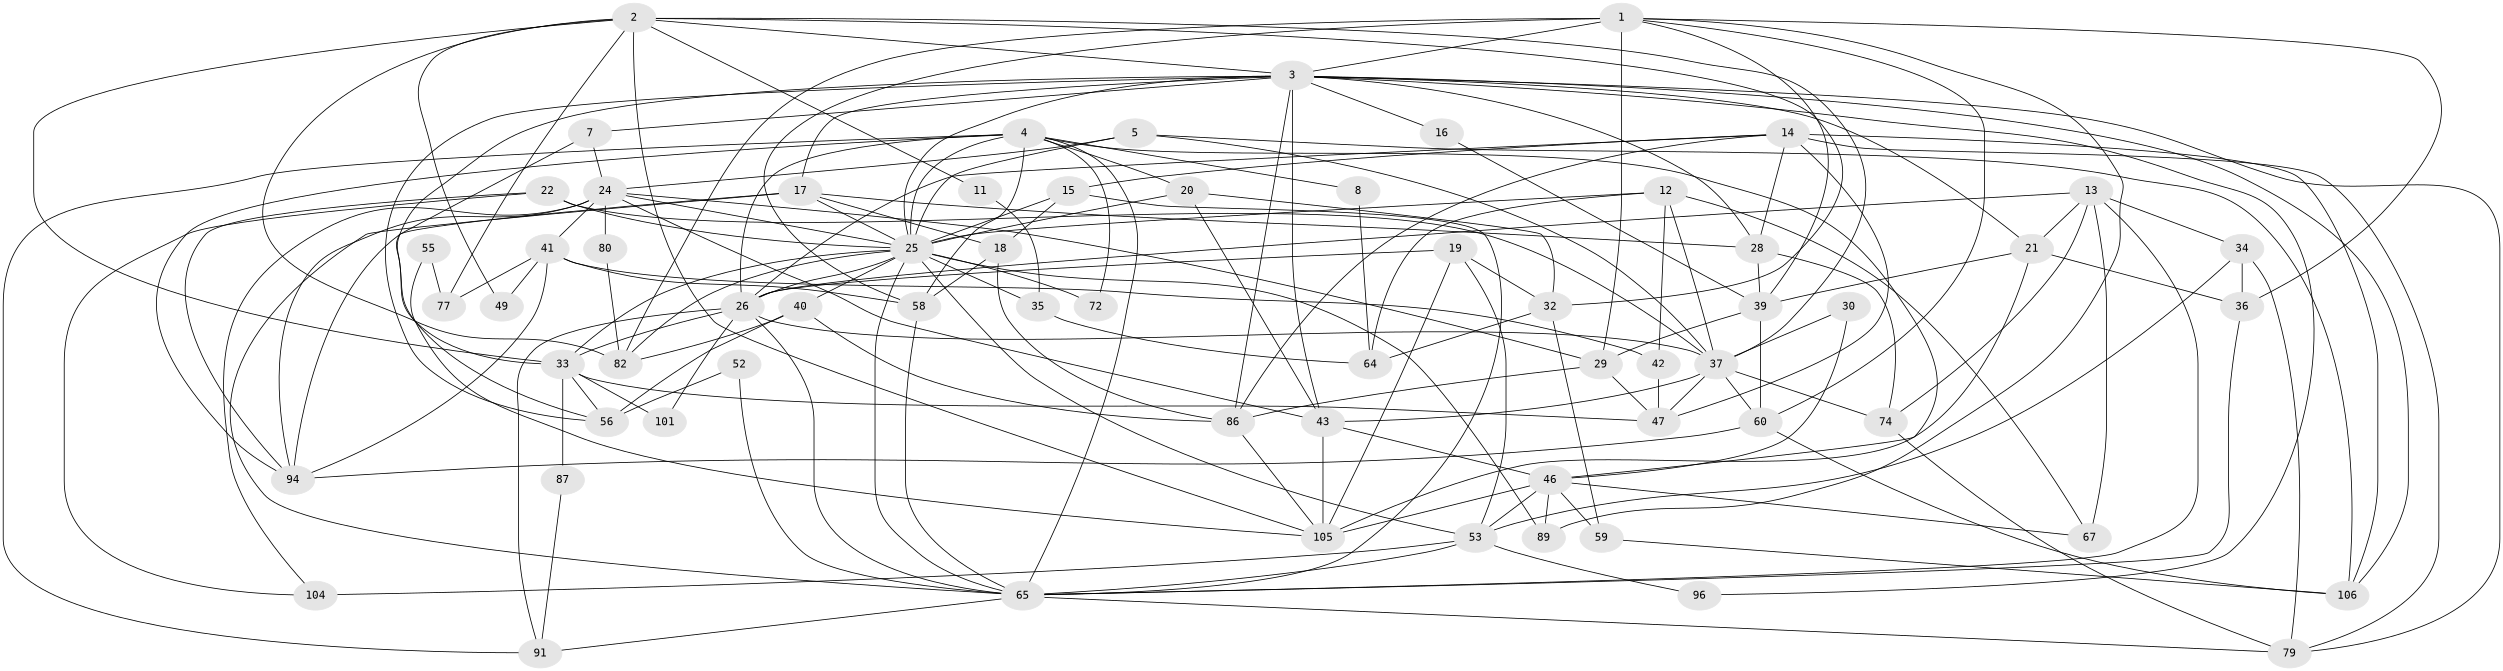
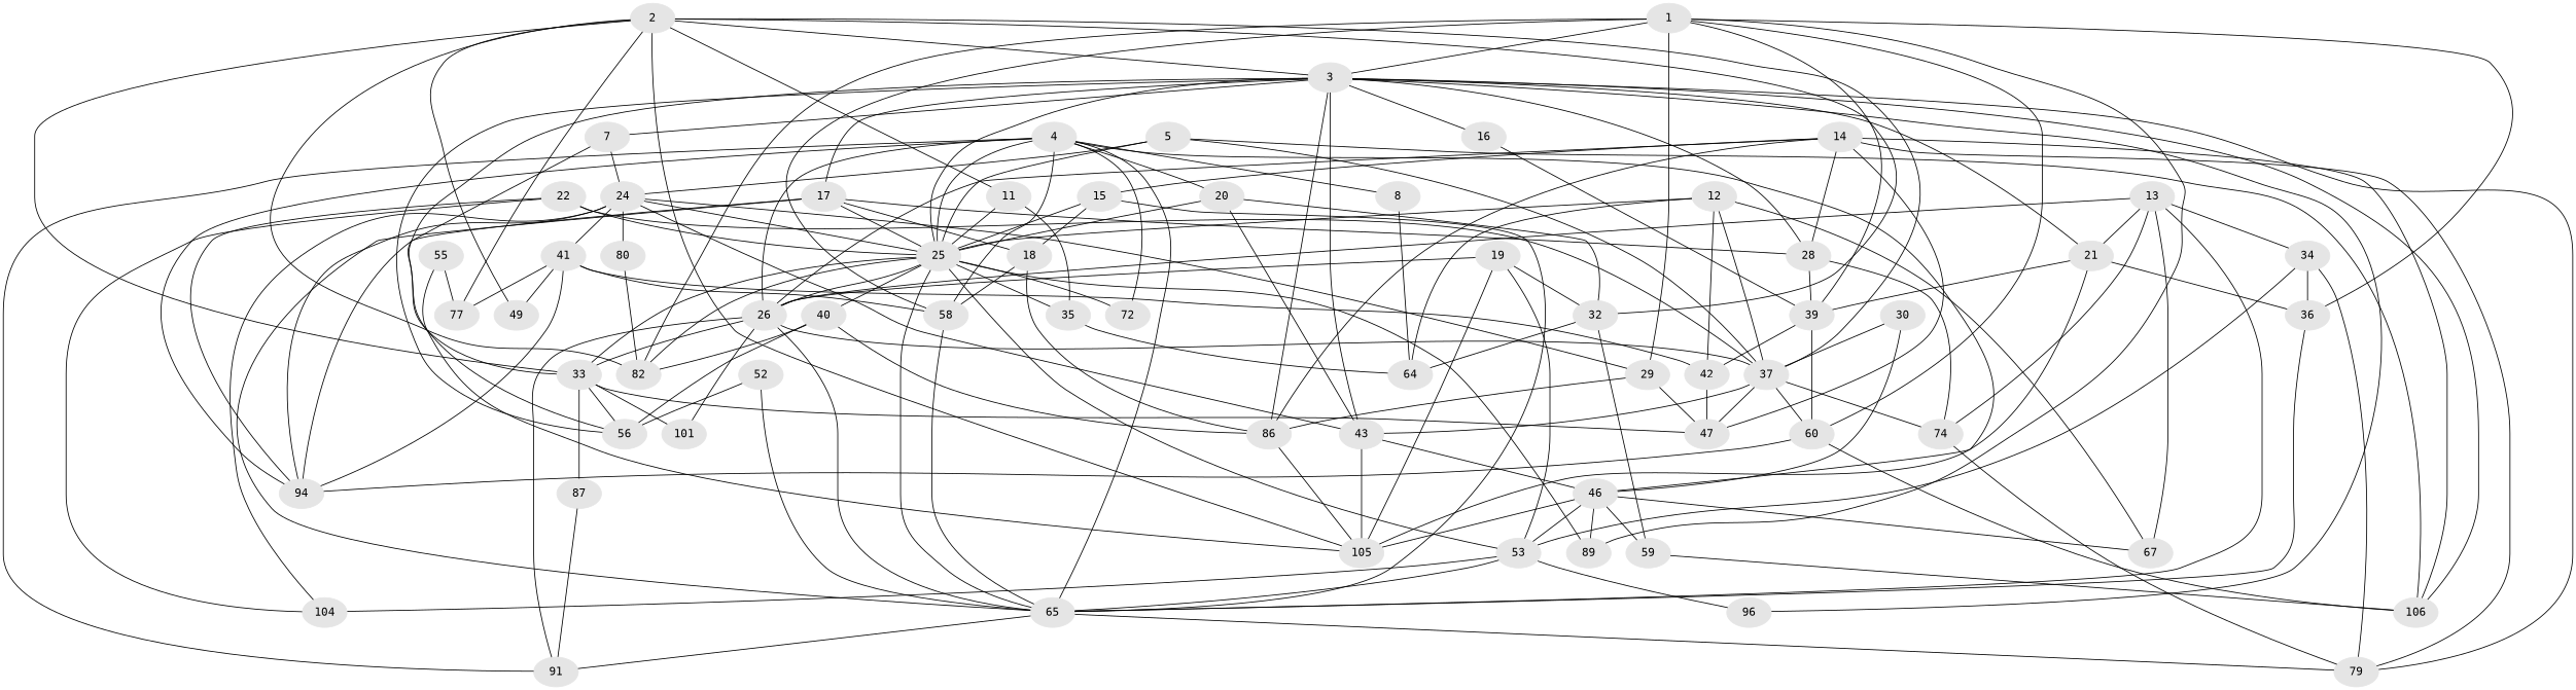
  graph {
    fontname="DejaVu Sans Mono"
    node [color=gray90 fontname="DejaVu Sans Mono" style=filled]
    edge [fontname="DejaVu Sans Mono"]
    1 [super="+93+10+38"]
    3 [super="+63+107+9+31"]
    29 [super="+48"]
    36
    39
    58 [super="+113"]
    60 [super="+81"]
    82
    89
    33
    7
    16
    17 [super="+90"]
    21 [super="+69"]
    25 [super="+57+27+66"]
    28
    43 [super="+44"]
    56 [super="+88+73"]
    79
    86
    96
    106 [super="+112"]
    47
    65 [super="+98"]
    42
    94
    2 [super="+92+6"]
    11
    32
    37 [super="+71"]
    49
    77
    105 [super="+111"]
    35
    64
    59
    101
    87
    74
    24 [super="+50+85"]
    18
    26 [super="+61"]
    72
    53 [super="+68"]
    40
    46 [super="+83"]
    4 [super="+23"]
    8
    20 [super="+110+45"]
    91
    67
    5 [super="+100"]
    104
    41 [super="+109"]
    80
    12
    13 [super="+102"]
    34 [super="+54"]
    14 [super="+51"]
    15
    19
    22
    30
    52
    55
    1 -- 3
    1 -- 29
    1 -- 36
    1 -- 39
    1 -- 58 [weight=2]
    1 -- 60
    1 -- 82
    1 -- 89
    3 -- 33
    3 -- 7
    3 -- 16
    3 -- 17
    3 -- 21
    3 -- 25
    3 -- 28
    3 -- 43
    3 -- 56
    3 -- 79
    3 -- 86
    3 -- 96
    3 -- 106
    29 -- 86
    29 -- 47
    36 -- 65
    39 -- 60
-   39 -- 29
+   39 -- 42
    58 -- 65
    60 -- 106
    60 -- 94
    33 -- 56
    33 -- 47
    33 -- 101
    33 -- 87
    7 -- 56
    7 -- 24
    16 -- 39
    17 -- 25
    17 -- 28
    17 -- 65
    17 -- 94
    17 -- 18
    21 -- 36
    21 -- 39
    21 -- 105
    25 -- 82
    25 -- 89
    25 -- 33
    25 -- 65
    25 -- 35
    25 -- 26
    25 -- 72
    25 -- 53
    25 -- 40
    28 -- 39
    28 -- 74
    43 -- 105
    43 -- 46
    86 -- 105
    65 -- 79
    65 -- 91
    42 -- 47
    2 -- 3
    2 -- 82
    2 -- 33
    2 -- 11
    2 -- 32
    2 -- 37
    2 -- 49
    2 -- 77
    2 -- 105
+   11 -- 25
    11 -- 35
    32 -- 64
    32 -- 59
    37 -- 60
    37 -- 43
    37 -- 47
    37 -- 74
    35 -- 64
    59 -- 106
    87 -- 91
    74 -- 79
    24 -- 29
    24 -- 25 [weight=2]
    24 -- 43
    24 -- 94
    24 -- 104
    24 -- 41
    24 -- 80
    18 -- 58
    18 -- 86
    26 -- 33
    26 -- 65
    26 -- 37
    26 -- 101
    26 -- 91
    53 -- 96
    53 -- 65
    53 -- 104 [weight=2]
    40 -- 82
    40 -- 56 [weight=2]
    40 -- 86
    46 -- 89
    46 -- 105
    46 -- 59
    46 -- 53
    46 -- 67
    4 -- 58
    4 -- 25 [weight=2]
    4 -- 65
    4 -- 94
    4 -- 26
    4 -- 72
    4 -- 46
    4 -- 8
    4 -- 20
    4 -- 91
    8 -- 64
    20 -- 25 [weight=2]
    20 -- 43
    20 -- 32
    5 -- 25
    5 -- 106
    5 -- 37
    5 -- 24
    41 -- 58
    41 -- 42
    41 -- 94
    41 -- 49
    41 -- 77
    80 -- 82
    12 -- 25
    12 -- 42
    12 -- 37
    12 -- 64
    12 -- 67
    13 -- 21
    13 -- 65
    13 -- 74
    13 -- 26
    13 -- 67
    13 -- 34
    34 -- 36
    34 -- 79
    34 -- 53
    14 -- 28
    14 -- 79
    14 -- 86
    14 -- 106
    14 -- 47
    14 -- 26
    14 -- 15
    15 -- 25
    15 -- 65
    15 -- 18
    19 -- 32
    19 -- 105
    19 -- 26
    19 -- 53
    22 -- 25
    22 -- 94
    22 -- 37
    22 -- 104
    30 -- 37
    30 -- 46
    52 -- 56
    52 -- 65
    55 -- 77
    55 -- 105
  }
